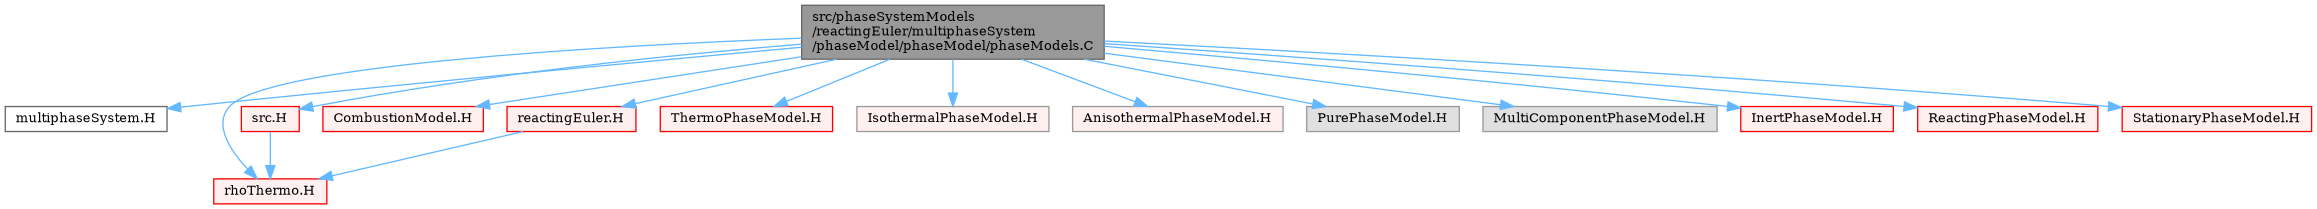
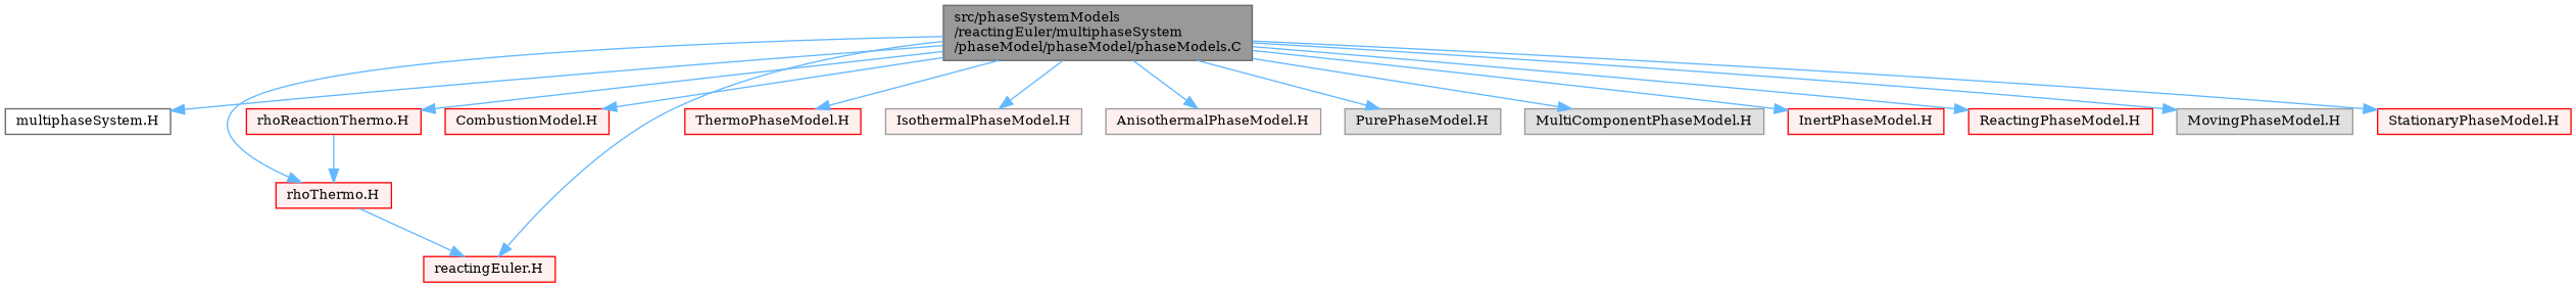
  digraph {
    fontname="DejaVu Serif"
    node [color=red fillcolor="#FFF0F0" fontname="DejaVu Serif" fontsize=10 shape=box style=filled]
    edge [color=steelblue1 fontname="DejaVu Serif" fontsize=10 labelfontname=Helvetica labelfontsize=10 style=solid]
    n1 [color=gray40 fillcolor=grey60 fontcolor=black height=0.2 label="src/phaseSystemModels\l/reactingEuler/multiphaseSystem\l/phaseModel/phaseModel/phaseModels.C" width=0.4]
    n2 [color=grey40 fillcolor=white height=0.2 label="multiphaseSystem.H" width=0.4]
    n3 [height=0.2 label="rhoThermo.H" width=0.4]
-   n4 [height=0.2 label="src.H" width=0.4]
+   n4 [height=0.2 label="rhoReactionThermo.H" width=0.4]
    n5 [height=0.2 label="CombustionModel.H" width=0.4]
    n6 [height=0.2 label="reactingEuler.H" width=0.4]
    n7 [height=0.2 label="ThermoPhaseModel.H" width=0.4]
    n8 [color=grey60 height=0.2 label="IsothermalPhaseModel.H" width=0.4]
    n9 [color=grey60 height=0.2 label="AnisothermalPhaseModel.H" width=0.4]
    n10 [color=grey60 fillcolor="#E0E0E0" height=0.2 label="PurePhaseModel.H" width=0.4]
    n11 [color=grey60 fillcolor="#E0E0E0" height=0.2 label="MultiComponentPhaseModel.H" width=0.4]
    n12 [height=0.2 label="InertPhaseModel.H" width=0.4]
    n13 [height=0.2 label="ReactingPhaseModel.H" width=0.4]
+   n14 [color=grey60 fillcolor="#E0E0E0" height=0.2 label="MovingPhaseModel.H" width=0.4]
    n15 [height=0.2 label="StationaryPhaseModel.H" width=0.4]
    n1 -> n2
    n1 -> n3
    n1 -> n4
    n1 -> n5
    n1 -> n6
    n1 -> n7
    n1 -> n8
    n1 -> n9
    n1 -> n10
    n1 -> n11
    n1 -> n12
    n1 -> n13
+   n1 -> n14
    n1 -> n15
    n4 -> n3
-   n6 -> n3
+   n3 -> n6
  }
